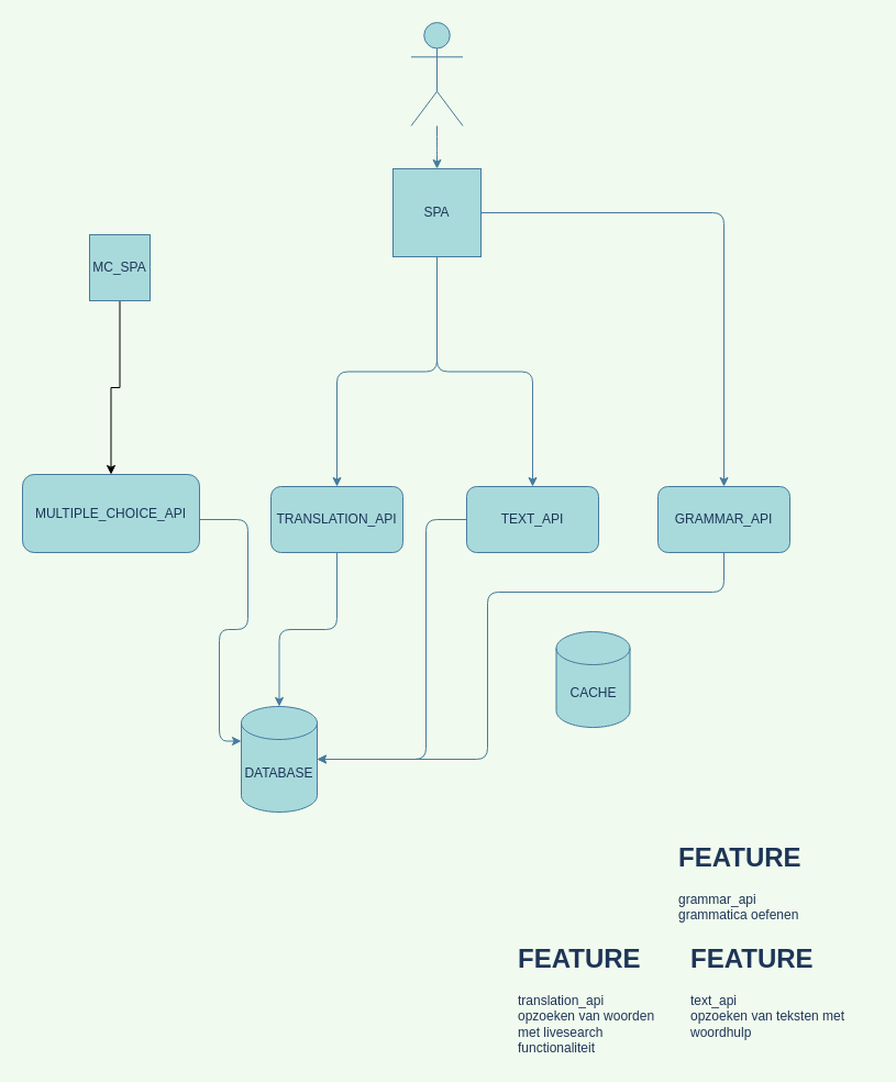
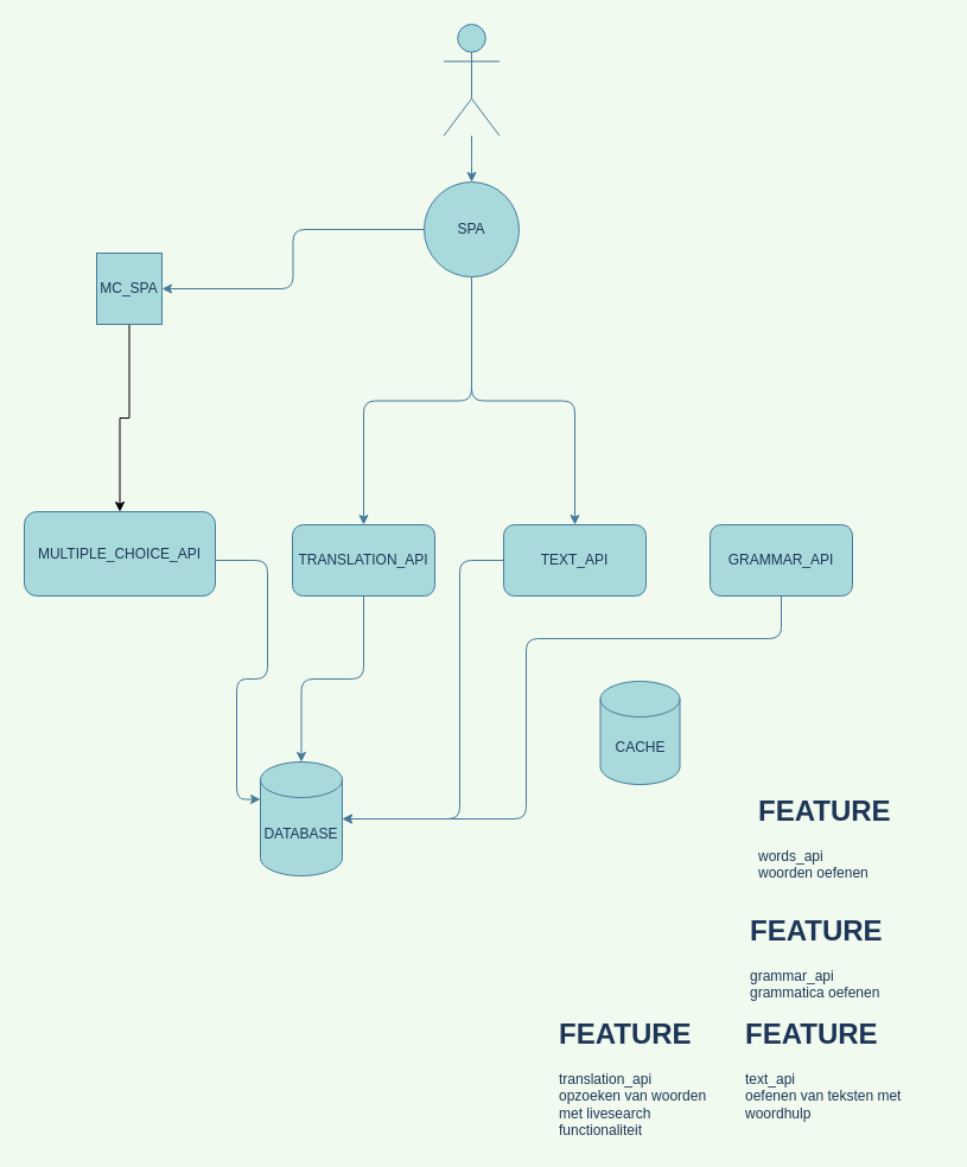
  <mxCell id="0" />
  <mxCell id="1" parent="0" />
  <mxCell id="2" value="DATABASE" style="shape=cylinder3;whiteSpace=wrap;html=1;boundedLbl=1;backgroundOutline=1;size=15;rounded=0;sketch=0;strokeColor=#457B9D;fillColor=#A8DADC;fontColor=#1D3557;" parent="1" vertex="1"><mxGeometry x="219" y="642" width="69" height="96" as="geometry" /></mxCell>
  <mxCell id="3" value="" style="edgeStyle=orthogonalEdgeStyle;curved=0;rounded=1;sketch=0;orthogonalLoop=1;jettySize=auto;html=1;strokeColor=#457B9D;fillColor=#A8DADC;fontColor=#1D3557;labelBackgroundColor=#F1FAEE;" parent="1" source="4" target="8" edge="1"><mxGeometry relative="1" as="geometry" /></mxCell>
  <mxCell id="4" value="" style="shape=umlActor;verticalLabelPosition=bottom;verticalAlign=top;html=1;outlineConnect=0;rounded=0;sketch=0;strokeColor=#457B9D;fillColor=#A8DADC;fontColor=#1D3557;" parent="1" vertex="1"><mxGeometry x="373.5" y="20" width="47" height="94" as="geometry" /></mxCell>
  <mxCell id="5" style="edgeStyle=orthogonalEdgeStyle;curved=0;rounded=1;sketch=0;orthogonalLoop=1;jettySize=auto;html=1;strokeColor=#457B9D;fillColor=#A8DADC;fontColor=#1D3557;" parent="1" source="8" target="14" edge="1"><mxGeometry relative="1" as="geometry" /></mxCell>
  <mxCell id="6" style="edgeStyle=orthogonalEdgeStyle;curved=0;rounded=1;sketch=0;orthogonalLoop=1;jettySize=auto;html=1;strokeColor=#457B9D;fillColor=#A8DADC;fontColor=#1D3557;" parent="1" source="8" target="16" edge="1"><mxGeometry relative="1" as="geometry" /></mxCell>
- <mxCell id="7" style="edgeStyle=orthogonalEdgeStyle;curved=0;rounded=1;sketch=0;orthogonalLoop=1;jettySize=auto;html=1;strokeColor=#457B9D;fillColor=#A8DADC;fontColor=#1D3557;" parent="1" source="8" target="22" edge="1"><mxGeometry relative="1" as="geometry" /></mxCell>
- <mxCell id="8" value="SPA" style="whiteSpace=wrap;html=1;aspect=fixed;rounded=0;sketch=0;strokeColor=#457B9D;fillColor=#A8DADC;fontColor=#1D3557;" parent="1" vertex="1"><mxGeometry x="357" y="153" width="80" height="80" as="geometry" /></mxCell>
+ <mxCell id="7" style="edgeStyle=orthogonalEdgeStyle;curved=0;rounded=1;sketch=0;orthogonalLoop=1;jettySize=auto;html=1;strokeColor=#457B9D;fillColor=#A8DADC;fontColor=#1D3557;" parent="1" source="8" target="28" edge="1"><mxGeometry relative="1" as="geometry" /></mxCell>
+ <mxCell id="8" value="SPA" style="ellipse;whiteSpace=wrap;html=1;aspect=fixed;sketch=0;strokeColor=#457B9D;fillColor=#A8DADC;fontColor=#1D3557;" parent="1" vertex="1"><mxGeometry x="357" y="153" width="80" height="80" as="geometry" /></mxCell>
  <mxCell id="9" value="" style="shape=image;verticalLabelPosition=bottom;verticalAlign=top;aspect=fixed;imageAspect=0;image=https://upload.wikimedia.org/wikipedia/commons/d/d0/Blazor.png;labelBackgroundColor=#F1FAEE;fillColor=#A8DADC;strokeColor=#457B9D;fontColor=#1D3557;" parent="1" vertex="1"><mxGeometry x="441" y="110" width="48" height="48" as="geometry" /></mxCell>
  <mxCell id="10" value="" style="shape=image;verticalLabelPosition=bottom;verticalAlign=top;aspect=fixed;imageAspect=0;image=https://upload.wikimedia.org/wikipedia/commons/thumb/9/95/Vue.js_Logo_2.svg/1200px-Vue.js_Logo_2.svg.png;labelBackgroundColor=#F1FAEE;fillColor=#A8DADC;strokeColor=#457B9D;fontColor=#1D3557;" parent="1" vertex="1"><mxGeometry x="478" y="91" width="54" height="46.83" as="geometry" /></mxCell>
  <mxCell id="11" style="edgeStyle=orthogonalEdgeStyle;curved=0;rounded=1;sketch=0;orthogonalLoop=1;jettySize=auto;html=1;strokeColor=#457B9D;fillColor=#A8DADC;fontColor=#1D3557;entryX=0;entryY=0;entryDx=0;entryDy=31.5;entryPerimeter=0;" parent="1" source="12" target="2" edge="1"><mxGeometry relative="1" as="geometry"><mxPoint x="171" y="598" as="targetPoint" /><Array as="points"><mxPoint x="225" y="472" /><mxPoint x="225" y="572" /><mxPoint x="199" y="572" /><mxPoint x="199" y="674" /></Array></mxGeometry></mxCell>
  <mxCell id="12" value="MULTIPLE_CHOICE_API" style="rounded=1;whiteSpace=wrap;html=1;sketch=0;strokeColor=#457B9D;fillColor=#A8DADC;fontColor=#1D3557;" parent="1" vertex="1"><mxGeometry x="20" y="431" width="161" height="71" as="geometry" /></mxCell>
  <mxCell id="13" style="edgeStyle=orthogonalEdgeStyle;curved=0;rounded=1;sketch=0;orthogonalLoop=1;jettySize=auto;html=1;entryX=0.5;entryY=0;entryDx=0;entryDy=0;entryPerimeter=0;strokeColor=#457B9D;fillColor=#A8DADC;fontColor=#1D3557;" parent="1" source="14" target="2" edge="1"><mxGeometry relative="1" as="geometry" /></mxCell>
  <mxCell id="14" value="TRANSLATION_API" style="rounded=1;whiteSpace=wrap;html=1;sketch=0;strokeColor=#457B9D;fillColor=#A8DADC;fontColor=#1D3557;" parent="1" vertex="1"><mxGeometry x="246" y="442" width="120" height="60" as="geometry" /></mxCell>
  <mxCell id="15" style="edgeStyle=orthogonalEdgeStyle;curved=0;rounded=1;sketch=0;orthogonalLoop=1;jettySize=auto;html=1;entryX=1;entryY=0.5;entryDx=0;entryDy=0;entryPerimeter=0;strokeColor=#457B9D;fillColor=#A8DADC;fontColor=#1D3557;" parent="1" source="16" target="2" edge="1"><mxGeometry relative="1" as="geometry"><Array as="points"><mxPoint x="387" y="472" /><mxPoint x="387" y="690" /></Array></mxGeometry></mxCell>
  <mxCell id="16" value="TEXT_API" style="rounded=1;whiteSpace=wrap;html=1;sketch=0;strokeColor=#457B9D;fillColor=#A8DADC;fontColor=#1D3557;" parent="1" vertex="1"><mxGeometry x="424" y="442" width="120" height="60" as="geometry" /></mxCell>
  <mxCell id="17" value="" style="shape=image;verticalLabelPosition=bottom;labelBackgroundColor=#ffffff;verticalAlign=top;aspect=fixed;imageAspect=0;image=https://kubernetes.io/images/favicon.png;" parent="1" vertex="1"><mxGeometry x="47" y="811" width="139" height="139" as="geometry" /></mxCell>
- <mxCell id="18" value="&lt;h1&gt;FEATURE&lt;/h1&gt;&lt;div&gt;text_api&amp;nbsp;&lt;/div&gt;&lt;div&gt;opzoeken van teksten met woordhulp&lt;/div&gt;" style="text;html=1;strokeColor=none;fillColor=none;spacing=5;spacingTop=-20;whiteSpace=wrap;overflow=hidden;rounded=0;sketch=0;fontColor=#1D3557;" parent="1" vertex="1"><mxGeometry x="623" y="852" width="170" height="94" as="geometry" /></mxCell>
- <mxCell id="19" value="&lt;h1&gt;FEATURE&lt;/h1&gt;&lt;div&gt;grammar_api&lt;/div&gt;&lt;div&gt;grammatica oefenen&lt;/div&gt;&lt;div&gt;&lt;br&gt;&lt;/div&gt;" style="text;html=1;strokeColor=none;fillColor=none;spacing=5;spacingTop=-20;whiteSpace=wrap;overflow=hidden;rounded=0;sketch=0;fontColor=#1D3557;" parent="1" vertex="1"><mxGeometry x="612" y="760" width="126" height="79" as="geometry" /></mxCell>
+ <mxCell id="18" value="&lt;h1&gt;FEATURE&lt;/h1&gt;&lt;div&gt;text_api&amp;nbsp;&lt;/div&gt;&lt;div&gt;oefenen van teksten met woordhulp&lt;/div&gt;" style="text;html=1;strokeColor=none;fillColor=none;spacing=5;spacingTop=-20;whiteSpace=wrap;overflow=hidden;rounded=0;sketch=0;fontColor=#1D3557;" parent="1" vertex="1"><mxGeometry x="623" y="852" width="170" height="94" as="geometry" /></mxCell>
+ <mxCell id="19" value="&lt;h1&gt;FEATURE&lt;/h1&gt;&lt;div&gt;grammar_api&lt;/div&gt;&lt;div&gt;grammatica oefenen&lt;/div&gt;&lt;div&gt;&lt;br&gt;&lt;/div&gt;" style="text;html=1;strokeColor=none;fillColor=none;spacing=5;spacingTop=-20;whiteSpace=wrap;overflow=hidden;rounded=0;sketch=0;fontColor=#1D3557;" parent="1" vertex="1"><mxGeometry x="627" y="765" width="126" height="79" as="geometry" /></mxCell>
+ <mxCell id="20" value="&lt;h1&gt;FEATURE&lt;/h1&gt;&lt;div&gt;words_api&lt;/div&gt;&lt;div&gt;woorden oefenen&lt;/div&gt;" style="text;html=1;strokeColor=none;fillColor=none;spacing=5;spacingTop=-20;whiteSpace=wrap;overflow=hidden;rounded=0;sketch=0;fontColor=#1D3557;" parent="1" vertex="1"><mxGeometry x="634" y="664" width="126" height="79" as="geometry" /></mxCell>
  <mxCell id="21" style="edgeStyle=orthogonalEdgeStyle;curved=0;rounded=1;sketch=0;orthogonalLoop=1;jettySize=auto;html=1;entryX=1;entryY=0.5;entryDx=0;entryDy=0;entryPerimeter=0;strokeColor=#457B9D;fillColor=#A8DADC;fontColor=#1D3557;" parent="1" source="22" target="2" edge="1"><mxGeometry relative="1" as="geometry"><Array as="points"><mxPoint x="658" y="538" /><mxPoint x="443" y="538" /><mxPoint x="443" y="690" /></Array></mxGeometry></mxCell>
  <mxCell id="22" value="GRAMMAR_API" style="rounded=1;whiteSpace=wrap;html=1;sketch=0;strokeColor=#457B9D;fillColor=#A8DADC;fontColor=#1D3557;" parent="1" vertex="1"><mxGeometry x="598" y="442" width="120" height="60" as="geometry" /></mxCell>
  <mxCell id="23" value="&lt;h1&gt;FEATURE&lt;/h1&gt;&lt;div&gt;translation_api&lt;/div&gt;&lt;div&gt;opzoeken van woorden met livesearch functionaliteit&lt;/div&gt;" style="text;html=1;strokeColor=none;fillColor=none;spacing=5;spacingTop=-20;whiteSpace=wrap;overflow=hidden;rounded=0;sketch=0;fontColor=#1D3557;" parent="1" vertex="1"><mxGeometry x="466" y="852" width="146" height="110" as="geometry" /></mxCell>
  <mxCell id="24" value="" style="shape=image;verticalLabelPosition=bottom;labelBackgroundColor=#ffffff;verticalAlign=top;aspect=fixed;imageAspect=0;image=https://miro.medium.com/max/6844/1*BmvPfSSm2G8C-khX1rhCGg.png;" parent="1" vertex="1"><mxGeometry x="147" y="717" width="106" height="55.24" as="geometry" /></mxCell>
  <mxCell id="25" value="CACHE" style="shape=cylinder3;whiteSpace=wrap;html=1;boundedLbl=1;backgroundOutline=1;size=15;rounded=0;sketch=0;strokeColor=#457B9D;fillColor=#A8DADC;fontColor=#1D3557;" parent="1" vertex="1"><mxGeometry x="505.5" y="574" width="67" height="87" as="geometry" /></mxCell>
  <mxCell id="26" value="" style="shape=image;verticalLabelPosition=bottom;labelBackgroundColor=#ffffff;verticalAlign=top;aspect=fixed;imageAspect=0;image=https://upload.wikimedia.org/wikipedia/en/thumb/6/6b/Redis_Logo.svg/1200px-Redis_Logo.svg.png;" parent="1" vertex="1"><mxGeometry x="551" y="565" width="110" height="36.81" as="geometry" /></mxCell>
  <mxCell id="27" style="edgeStyle=orthogonalEdgeStyle;rounded=0;orthogonalLoop=1;jettySize=auto;html=1;" edge="1" parent="1" source="28" target="12"><mxGeometry relative="1" as="geometry" /></mxCell>
  <mxCell id="28" value="MC_SPA" style="whiteSpace=wrap;html=1;aspect=fixed;rounded=0;sketch=0;strokeColor=#457B9D;fillColor=#A8DADC;fontColor=#1D3557;" vertex="1" parent="1"><mxGeometry x="81" y="213" width="55" height="60" as="geometry" /></mxCell>
